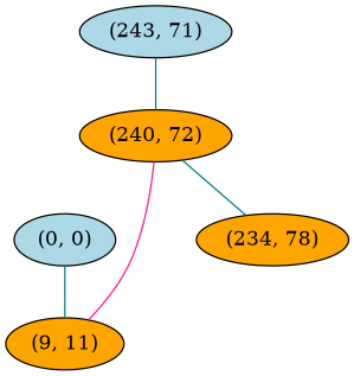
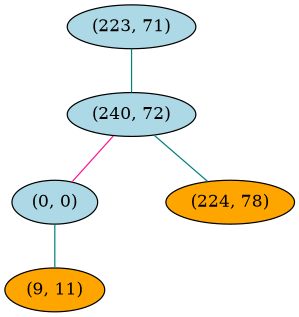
  graph {
    fontname="DejaVu Serif"
    node [fillcolor=orange fontname="DejaVu Serif" style=filled]
    edge [color=teal fontname="DejaVu Serif" weight=1]
    "(0, 0)" [fillcolor=lightblue]
    "(9, 11)"
-   "(243, 71)" [fillcolor=lightblue]
-   "(240, 72)"
-   "(234, 78)"
+   "(243, 71)" [fillcolor=lightblue label="(223, 71)"]
+   "(240, 72)" [fillcolor=lightblue]
+   "(234, 78)" [label="(224, 78)"]
    "(0, 0)" -- "(9, 11)" [weight=4]
    "(243, 71)" -- "(240, 72)"
-   "(240, 72)" -- "(9, 11)" [color=deeppink]
+   "(240, 72)" -- "(0, 0)" [color=deeppink]
    "(240, 72)" -- "(234, 78)"
  }
